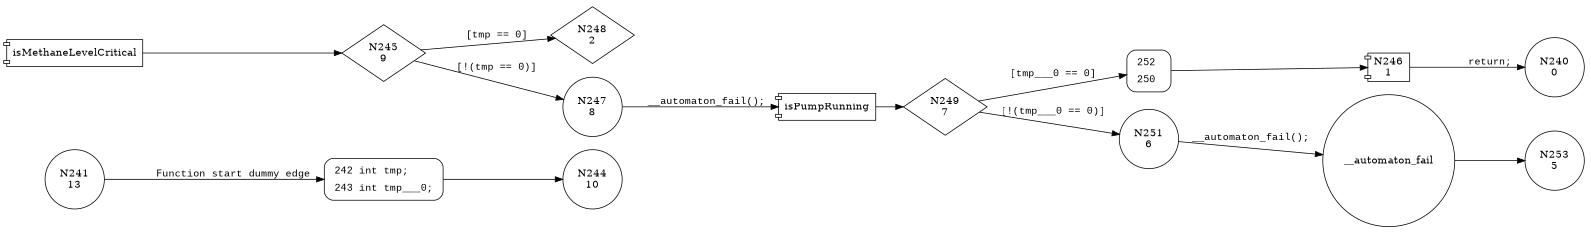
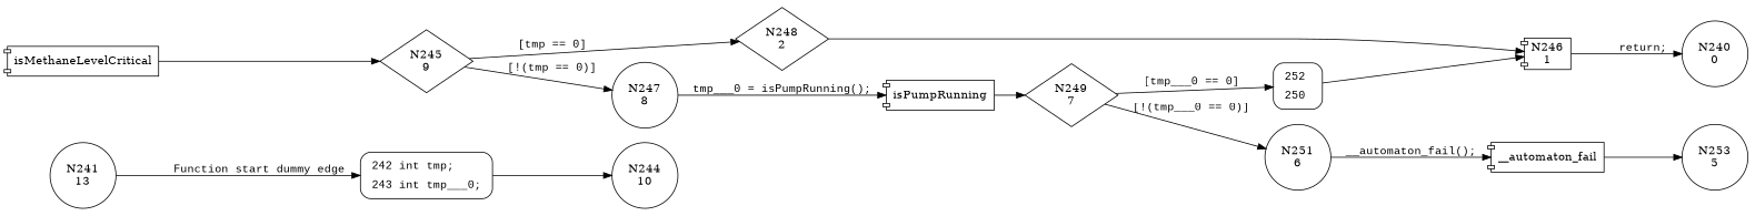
  digraph {
    rankdir=LR
    node [shape=circle]
    edge [fontname="Courier New"]
    n1 [label="N241\n13"]
    n2 [fillcolor=white fontname="Courier New" label=<<table border="0" cellborder="0" cellpadding="3" bgcolor="white"><tr><td align="right">242</td><td align="left">int tmp;</td></tr><tr><td align="right">243</td><td align="left">int tmp___0;</td></tr></table>> penwidth=1 shape=Mrecord style="filled,bold"]
    n3 [label="N244\n10"]
    n4 [label=isMethaneLevelCritical shape=component]
    n5 [label="N245\n9" shape=diamond]
    n6 [label="N248\n2" shape=diamond]
    n7 [label="N247\n8"]
    n8 [label="N246\n1" shape=component]
    n9 [label=isPumpRunning shape=component]
    n10 [label="N240\n0"]
    n11 [label="N249\n7" shape=diamond]
    n12 [fillcolor=white fontname="Courier New" label=<<table border="0" cellborder="0" cellpadding="3" bgcolor="white"><tr><td align="right">252</td><td align="left"></td></tr><tr><td align="right">250</td><td align="left"></td></tr></table>> penwidth=1 shape=Mrecord style="filled,bold"]
    n13 [label="N251\n6"]
-   n14 [label=__automaton_fail]
+   n14 [label=__automaton_fail shape=component]
    n15 [label="N253\n5"]
    n1 -> n2 [label="Function start dummy edge"]
    n2 -> n3 [fontname=""]
    n4 -> n5
    n5 -> n6 [label="[tmp == 0]"]
    n5 -> n7 [label="[!(tmp == 0)]"]
-   n7 -> n9 [label="__automaton_fail();"]
+   n6 -> n8
+   n7 -> n9 [label="tmp___0 = isPumpRunning();"]
    n8 -> n10 [label="return;"]
    n9 -> n11
    n11 -> n12 [label="[tmp___0 == 0]"]
    n11 -> n13 [label="[!(tmp___0 == 0)]"]
    n12 -> n8 [fontname=""]
    n13 -> n14 [label="__automaton_fail();"]
    n14 -> n15
  }
